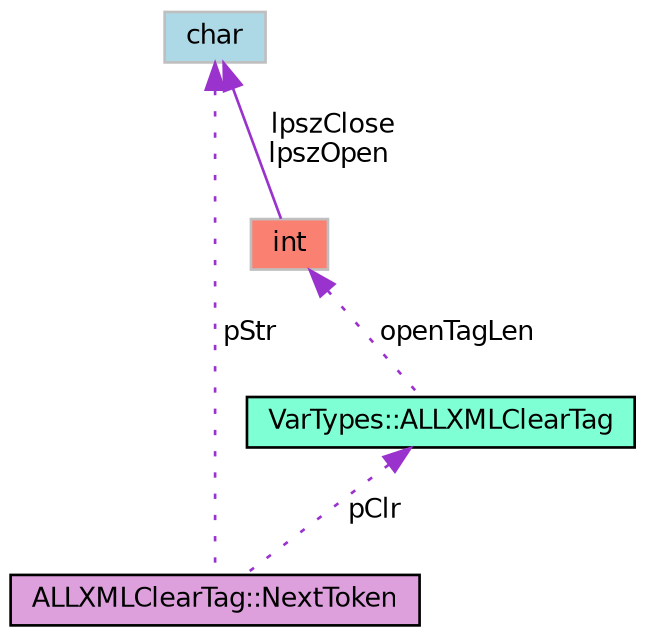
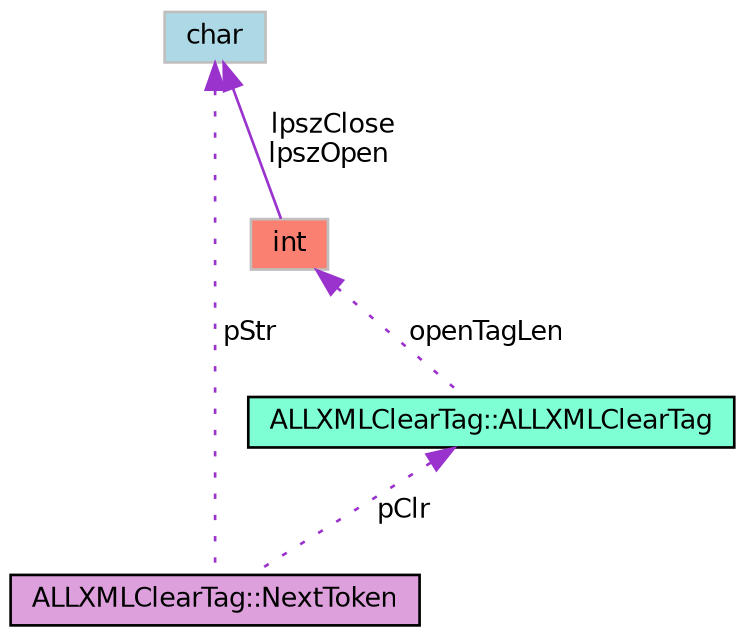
  digraph {
    node [color=black fontname=Helvetica fontsize=10 shape=record style=filled]
    edge [color=darkorchid3 dir=back fontname=Helvetica fontsize=10 labelfontname=Helvetica labelfontsize=10 style=dotted]
    n1 [fillcolor=plum fontcolor=black height=0.2 label="ALLXMLClearTag::NextToken" width=0.4]
    n2 [color=grey75 fillcolor=lightblue height=0.2 label=char width=0.4]
    n3 [color=grey75 fillcolor=salmon height=0.2 label=int width=0.4]
-   n4 [fillcolor=aquamarine height=0.2 label="VarTypes::ALLXMLClearTag" width=0.4]
+   n4 [fillcolor=aquamarine height=0.2 label="ALLXMLClearTag::ALLXMLClearTag" width=0.4]
    n2 -> n1 [label=" pStr"]
    n2 -> n3 [label=" lpszClose\nlpszOpen" style=solid]
    n3 -> n4 [label=" openTagLen"]
    n4 -> n1 [label=" pClr"]
  }
